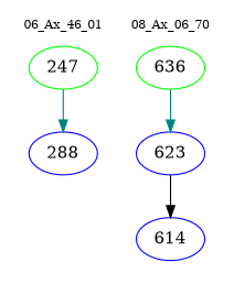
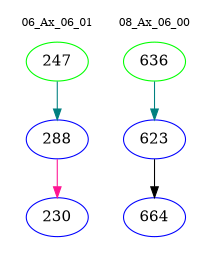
  digraph {
    node [color=blue]
    edge [color=teal]
    n1 [color=green label=247]
    n2 [label=288]
+   n3 [label=230]
    n4 [color=green label=636]
    n5 [label=623]
-   n6 [label=614]
+   n6 [label=664]
    subgraph cluster_1 {
      color=white
      fontsize=10
-     label="06_Ax_46_01"
+     label="06_Ax_06_01"
      n1
      n2
+     n3
    }
    subgraph cluster_2 {
      color=white
      fontsize=10
-     label="08_Ax_06_70"
+     label="08_Ax_06_00"
      n4
      n5
      n6
    }
    n1 -> n2
+   n2 -> n3 [color=deeppink]
    n4 -> n5
    n5 -> n6 [color=black]
  }
